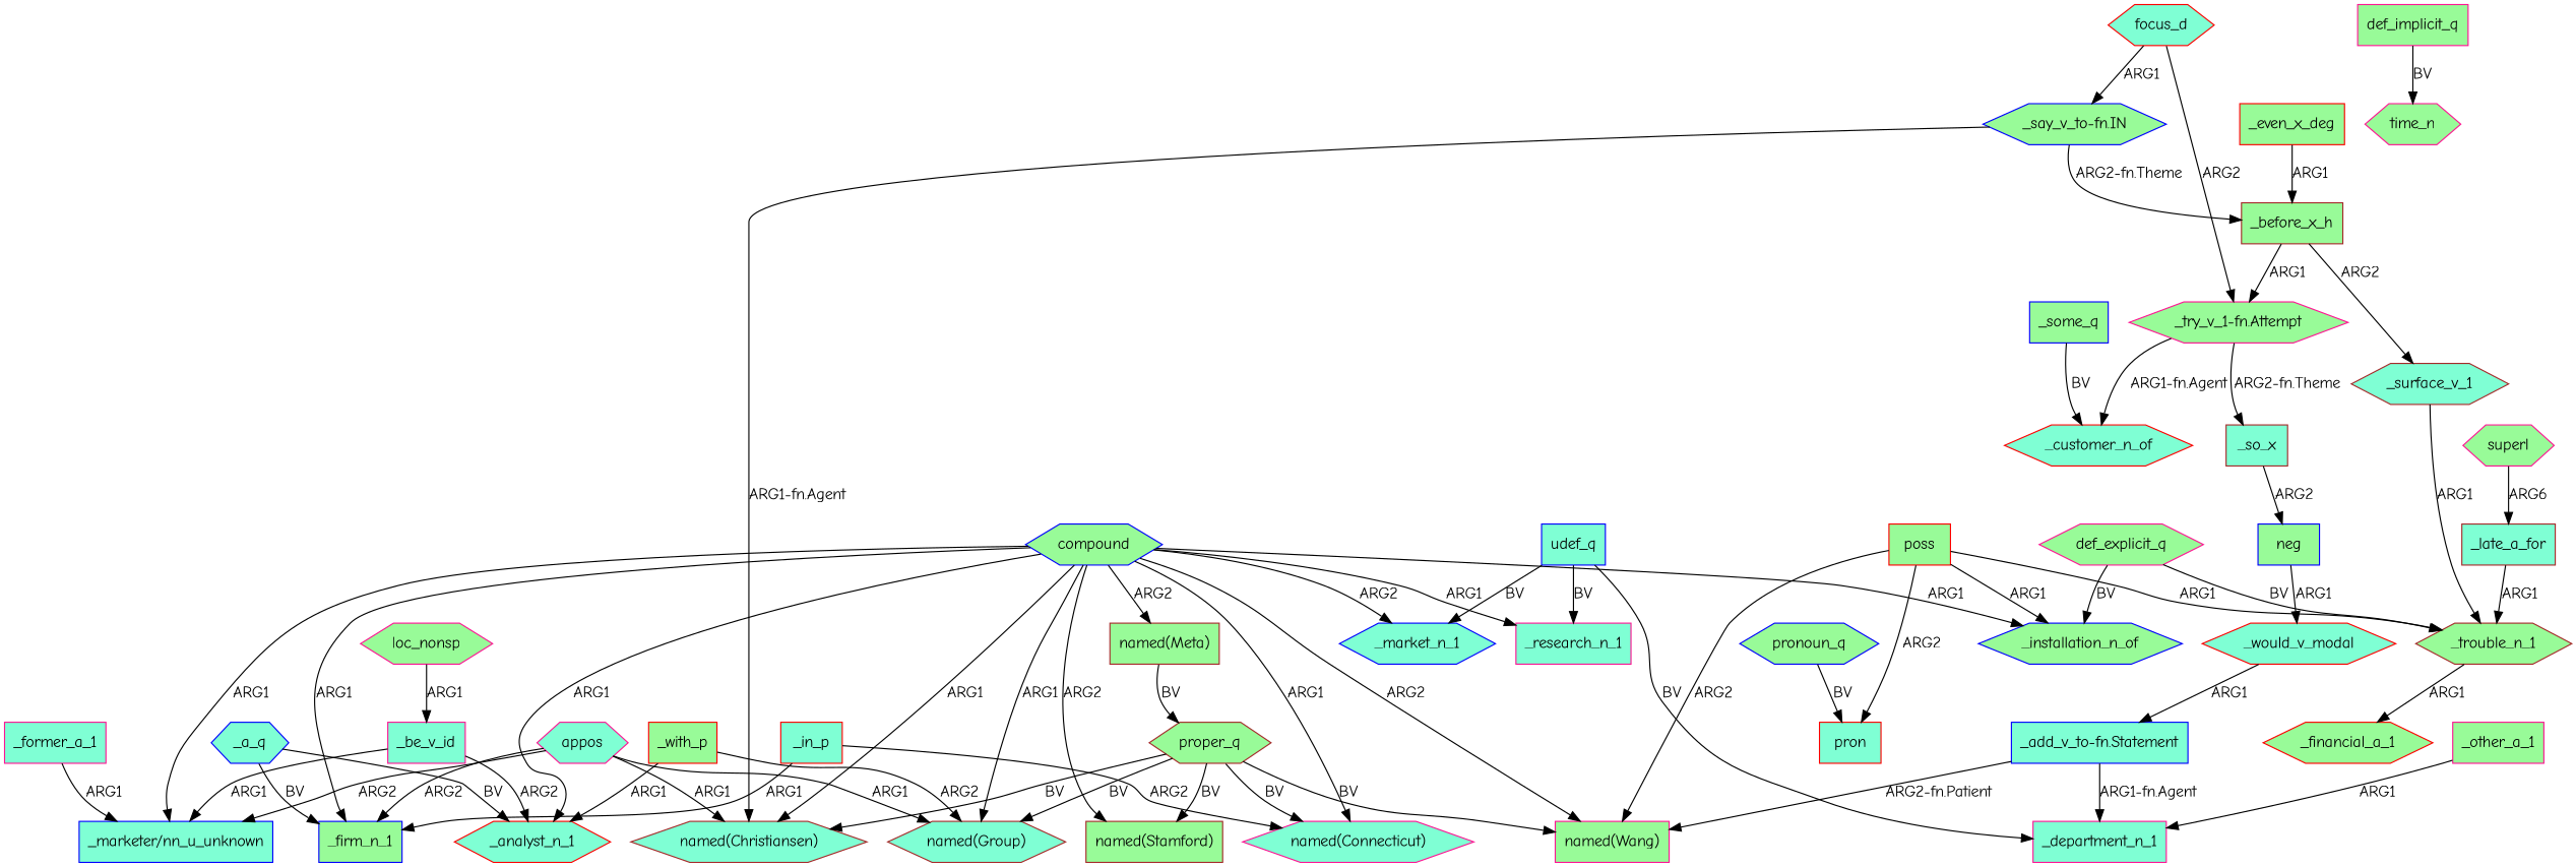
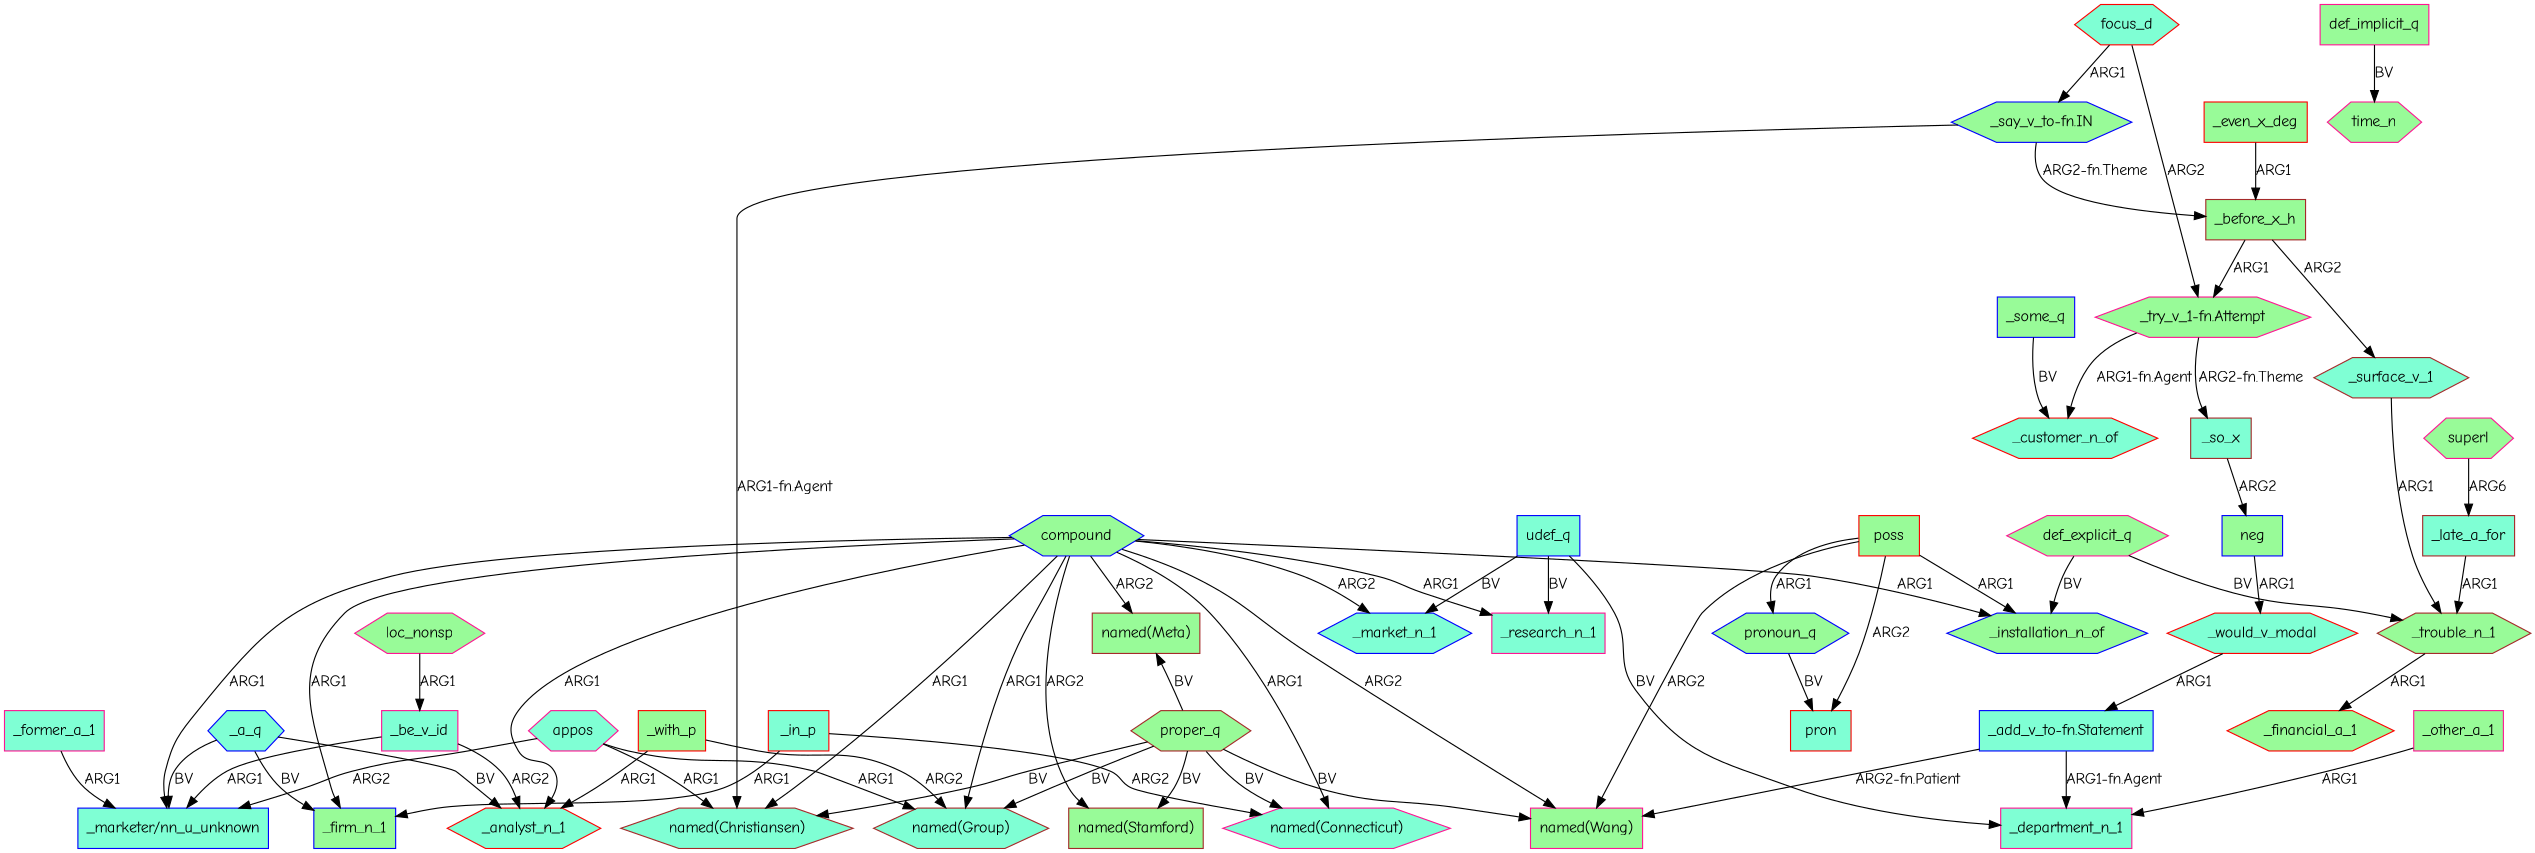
  digraph {
    fontname="Comic Neue"
    node [color=deeppink fillcolor=palegreen fontname="Comic Neue" shape=hexagon style=filled]
    edge [fontname="Comic Neue"]
    compound [color=blue]
    "named(Christiansen)" [color=brown fillcolor=aquamarine]
    _market_n_1 [color=blue fillcolor=aquamarine]
    "_marketer/nn_u_unknown" [color=blue fillcolor=aquamarine shape=box]
    "named(Stamford)" [color=brown shape=box]
    _firm_n_1 [color=blue shape=box]
    _analyst_n_1 [color=red fillcolor=aquamarine]
    _installation_n_of [color=blue]
    _research_n_1 [fillcolor=aquamarine shape=box]
    "named(Wang)" [shape=box]
    "named(Group)" [color=brown fillcolor=aquamarine]
    "named(Meta)" [color=brown shape=box]
    "named(Connecticut)" [fillcolor=aquamarine]
    udef_q [color=blue fillcolor=aquamarine shape=box]
    _department_n_1 [fillcolor=aquamarine shape=box]
    neg [color=blue shape=box]
    _would_v_modal [color=red fillcolor=aquamarine]
    "_add_v_to-fn.Statement" [color=blue fillcolor=aquamarine shape=box]
    _a_q [color=blue fillcolor=aquamarine]
    _former_a_1 [fillcolor=aquamarine shape=box]
    _even_x_deg [color=red shape=box]
    _before_x_h [color=brown shape=box]
    "_try_v_1-fn.Attempt"
    _surface_v_1 [color=brown fillcolor=aquamarine]
    _customer_n_of [color=red fillcolor=aquamarine]
    _so_x [color=brown fillcolor=aquamarine shape=box]
    _trouble_n_1 [color=brown]
    poss [color=red shape=box]
    pron [color=red fillcolor=aquamarine shape=box]
    _financial_a_1 [color=red]
    appos [fillcolor=aquamarine]
    def_implicit_q [shape=box]
    time_n
    _with_p [color=red shape=box]
    def_explicit_q
    proper_q [color=brown]
    "_say_v_to-fn.IN" [color=blue]
    _late_a_for [color=brown fillcolor=aquamarine shape=box]
    superl
    _some_q [color=blue shape=box]
    focus_d [color=red fillcolor=aquamarine]
    _be_v_id [fillcolor=aquamarine shape=box]
    loc_nonsp
    pronoun_q [color=blue]
    _in_p [color=red fillcolor=aquamarine shape=box]
    _other_a_1 [shape=box]
    compound -> "named(Christiansen)" [label=ARG1]
    compound -> _market_n_1 [label=ARG2]
    compound -> "_marketer/nn_u_unknown" [label=ARG1]
    compound -> "named(Stamford)" [label=ARG2]
    compound -> _firm_n_1 [label=ARG1]
    compound -> _analyst_n_1 [label=ARG1]
    compound -> _installation_n_of [label=ARG1]
    compound -> _research_n_1 [label=ARG1]
    compound -> "named(Wang)" [label=ARG2]
    compound -> "named(Group)" [label=ARG1]
    compound -> "named(Meta)" [label=ARG2]
    compound -> "named(Connecticut)" [label=ARG1]
    udef_q -> _market_n_1 [label=BV]
    udef_q -> _research_n_1 [label=BV]
    udef_q -> _department_n_1 [label=BV]
    neg -> _would_v_modal [label=ARG1]
    _would_v_modal -> "_add_v_to-fn.Statement" [label=ARG1]
    "_add_v_to-fn.Statement" -> "named(Wang)" [label="ARG2-fn.Patient"]
    "_add_v_to-fn.Statement" -> _department_n_1 [label="ARG1-fn.Agent"]
+   _a_q -> "_marketer/nn_u_unknown" [label=BV]
    _a_q -> _firm_n_1 [label=BV]
    _a_q -> _analyst_n_1 [label=BV]
    _former_a_1 -> "_marketer/nn_u_unknown" [label=ARG1]
    _even_x_deg -> _before_x_h [label=ARG1]
    _before_x_h -> "_try_v_1-fn.Attempt" [label=ARG1]
    _before_x_h -> _surface_v_1 [label=ARG2]
    "_try_v_1-fn.Attempt" -> _customer_n_of [label="ARG1-fn.Agent"]
    "_try_v_1-fn.Attempt" -> _so_x [label="ARG2-fn.Theme"]
    _surface_v_1 -> _trouble_n_1 [label=ARG1]
    _so_x -> neg [label=ARG2]
    _trouble_n_1 -> _financial_a_1 [label=ARG1]
    poss -> _installation_n_of [label=ARG1]
    poss -> "named(Wang)" [label=ARG2]
-   poss -> _trouble_n_1 [label=ARG1]
+   poss -> pronoun_q [label=ARG1]
    poss -> pron [label=ARG2]
    appos -> "named(Christiansen)" [label=ARG1]
    appos -> "_marketer/nn_u_unknown" [label=ARG2]
-   appos -> _firm_n_1 [label=ARG2]
    appos -> "named(Group)" [label=ARG1]
    def_implicit_q -> time_n [label=BV]
    _with_p -> _analyst_n_1 [label=ARG1]
    _with_p -> "named(Group)" [label=ARG2]
    def_explicit_q -> _installation_n_of [label=BV]
    def_explicit_q -> _trouble_n_1 [label=BV]
    proper_q -> "named(Christiansen)" [label=BV]
    proper_q -> "named(Stamford)" [label=BV]
    proper_q -> "named(Wang)" [label=BV]
    proper_q -> "named(Group)" [label=BV]
-   "named(Meta)" -> proper_q [label=BV]
+   proper_q -> "named(Meta)" [label=BV]
    proper_q -> "named(Connecticut)" [label=BV]
    "_say_v_to-fn.IN" -> "named(Christiansen)" [label="ARG1-fn.Agent"]
    "_say_v_to-fn.IN" -> _before_x_h [label="ARG2-fn.Theme"]
    _late_a_for -> _trouble_n_1 [label=ARG1]
    superl -> _late_a_for [label=ARG6]
    _some_q -> _customer_n_of [label=BV]
    focus_d -> "_try_v_1-fn.Attempt" [label=ARG2]
    focus_d -> "_say_v_to-fn.IN" [label=ARG1]
    _be_v_id -> "_marketer/nn_u_unknown" [label=ARG1]
    _be_v_id -> _analyst_n_1 [label=ARG2]
    loc_nonsp -> _be_v_id [label=ARG1]
    pronoun_q -> pron [label=BV]
    _in_p -> _firm_n_1 [label=ARG1]
    _in_p -> "named(Connecticut)" [label=ARG2]
    _other_a_1 -> _department_n_1 [label=ARG1]
  }
